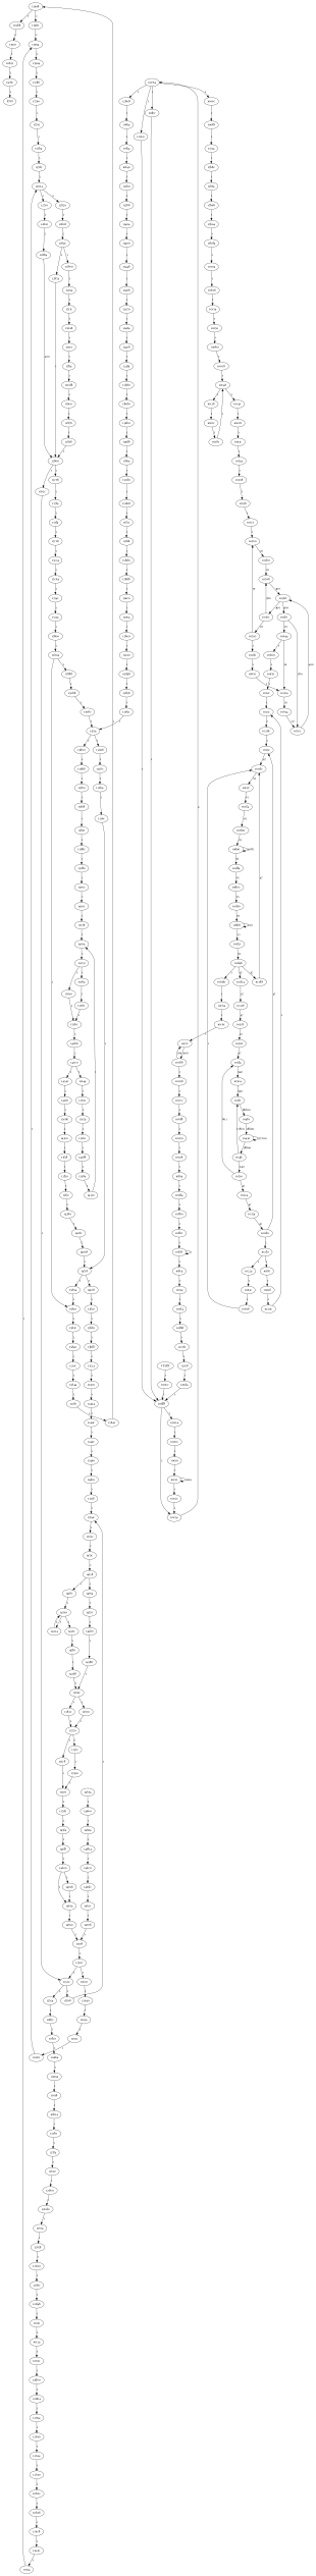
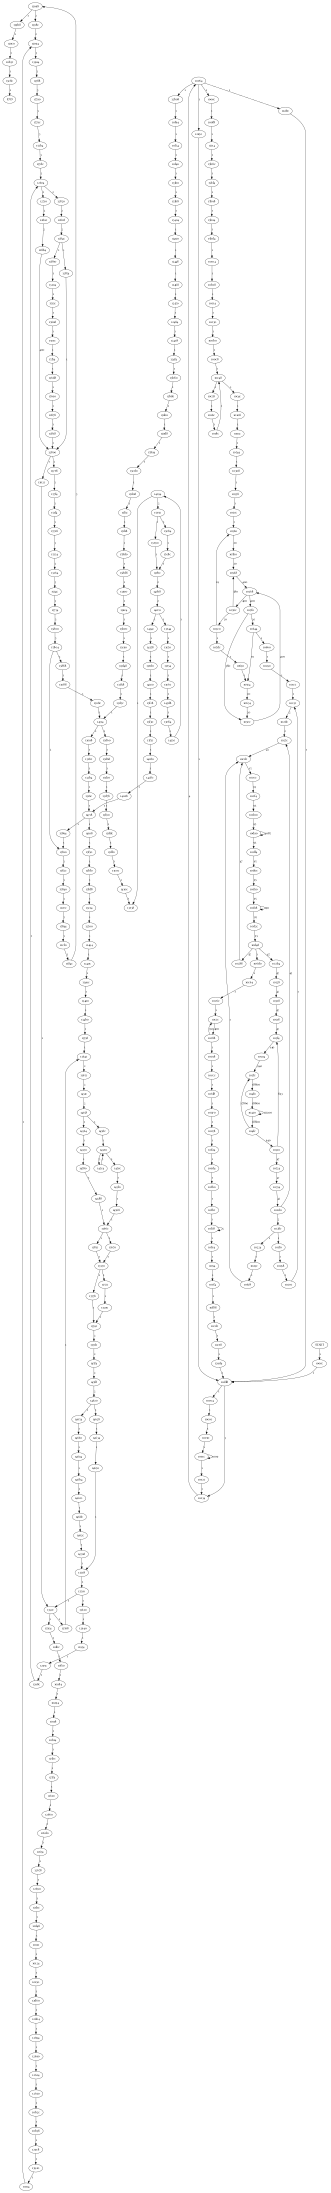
  digraph {
    fontname="Playfair Display"
    node [fontname="Playfair Display"]
    edge [fontname="Playfair Display"]
    "10b3c"
    "15c8c"
    END
    "139b8"
    "139c0"
    "139a8"
    "1398c"
    13994
    15894
    15810
    "1582c"
    15840
    "132b4"
    "1316c"
    14718
    14108
    14714
    "130a8"
    "13d60"
    "1328c"
    "13d68"
    15888
    13088
    "1308c"
    15804
    "1284c"
    12854
    12860
    12800
    15104
    "157e8"
    "1362c"
    "139a4"
    15844
    "12cf0"
    "1584c"
    "12cec"
    15800
    "15c34"
    "15c64"
    "1574c"
    15754
    "157f4"
    "135cc"
    "151f4"
    "128ac"
    "128b4"
    "157dc"
    "126e4"
    12820
    12710
    12828
    "157b4"
    15788
    "157a0"
    "157ac"
    12624
    12630
    "10b2c"
    "10b38"
    "126a0"
    12694
    "1011c"
    10124
    10150
    "12d60"
    "12d48"
    "12d1c"
    12660
    "126d0"
    12674
    12678
    "125f4"
    12610
    "10b14"
    "125bc"
    10118
    "10f70"
    "10a84"
    "10a94"
    13568
    "135e4"
    "1364c"
    "10f6c"
    "156d8"
    "156e0"
    12878
    12858
    "15eec"
    "15f14"
    "156a8"
    "1513c"
    "1298c"
    "1295c"
    12940
    12954
    "129c8"
    13920
    13620
    13590
    "1359c"
    "137dc"
    "145f4"
    "1357c"
    13670
    13570
    13578
    14588
    "1366c"
    "1383c"
    14580
    14570
    14564
    "1365c"
    "1451c"
    "137e8"
    "135c0"
    14634
    14650
    "146dc"
    "1462c"
    14708
    "146c0"
    "146b4"
    "146a4"
    14660
    14620
    14654
    14628
    "145f8"
    14568
    "145ec"
    "145f0"
    "145e0"
    "145c4"
    12690
    "1458c"
    14558
    "134a0"
    "134b0"
    13558
    "1349c"
    "124ac"
    "13c24"
    12500
    12494
    "13bf8"
    "13bf0"
    "13f50"
    "140e8"
    "1428c"
    "1020c"
    "1023c"
    "102dc"
    "1025c"
    "105c0"
    10560
    "105dc"
    "105b0"
    10650
    10568
    "102d0"
    "102f0"
    10224
    "101f0"
    "10cdc"
    "10a5c"
    "10a58"
    "10da0"
    "10df4"
    "10d0c"
    "15e50"
    "15e90"
    n174 [label="15e84"]
    "15ebc"
    "15e8c"
    "14cb8"
    "12d64"
    "10ccc"
    "106f8"
    "10a70"
    "10a78"
    "13ab0"
    "13ad8"
    "158a4"
    "15cd0"
    10524
    10354
    10510
    "103f4"
    10504
    "103fc"
    10660
    "10a50"
    "101cc"
    "1434c"
    14358
    "13ed0"
    "143e0"
    "104f0"
    10430
    "10d48"
    "106d0"
    10288
    "102b4"
    "10c64"
    10328
    "10c6c"
    "13ae4"
    "13be0"
    "13ca0"
    n212 [label="93d48"]
    "13e84"
    14330
    "14c94"
    "10cec"
    "13e0c"
    "1430c"
    "13e38"
    "10d18"
    "10d2c"
    15728
    "10cf4"
    "10d10"
    "10d00"
    10678
    "10c88"
    "10c98"
    "10c7c"
    "158d8"
    "13ae0"
    "13d78"
    "13f90"
    "13ddc"
    "13df0"
    "10e0c"
    "10e10"
    "10e1c"
    "10e2c"
    "10f88"
    "12cdc"
    "12ce8"
    "129d4"
    "103c8"
    10518
    "10df8"
    "10e04"
    "10e34"
    "10e64"
    10644
    "105e4"
    10634
    "105ec"
    "105f0"
    10368
    14280
    "1056c"
    "104fc"
    "10fa4"
    "10ed4"
    "10fb0"
    "10fbc"
    "13d58"
    "13d5c"
    "10bc8"
    "10c14"
    "10c30"
    "100b0"
    13974
    "12abc"
    "100ec"
    "12b08"
    "12a50"
    "100f8"
    "10f94"
    "15bd4"
    10104
    "133b0"
    "133b8"
    13404
    13490
    12448
    12468
    12470
    12484
    15714
    "15b8c"
    "15bf4"
    "15b98"
    "15ba4"
    "10c38"
    "1016c"
    "1018c"
    "10c48"
    "10c4c"
    10108
    "10a3c"
    10544
    "10fc8"
    "13f30"
    "13f3c"
    "100c8"
    10308
    10558
    "10f34"
    "105cc"
    "10fe4"
    11054
    "10ef4"
    "13f28"
    "13b80"
    "13bd0"
    "14cc0"
    "13e44"
    "124e8"
    "124f4"
    "100cc"
    "15d08"
    "13e50"
    "143d8"
    "10f40"
    "15f3c"
    "13e54"
    "13e6c"
    "15d18"
    "158d0"
    START
    "13d70"
    "10b3c" -> "15c8c" [label=1]
    "15c8c" -> END [label=1]
    "139b8" -> "139c0" [label=1]
    "139c0" -> "10b3c" [label=1]
    "139a8" -> "139b8" [label=1]
    "139a8" -> "1398c" [label=2]
    "1398c" -> 13994 [label=2]
    13994 -> "139a4" [label=3]
    15894 -> 15810 [label=1]
    15810 -> "1582c" [label=3]
    "1582c" -> 15840 [label=3]
    15840 -> "12cec" [label=3]
    "132b4" -> "1316c" [label=1]
    "1316c" -> 14718 [label=1]
    14718 -> 15894 [label=1]
    14718 -> 14108 [label=1]
    14108 -> "13f50" [label=1]
    14714 -> "130a8" [label=1]
    14714 -> "13d60" [label=1]
    "130a8" -> "1328c" [label=1]
    "13d60" -> "13d68" [label=1]
    "1328c" -> "132b4" [label=1]
    "13d68" -> "13d70" [label=1]
    15888 -> 13088 [label=1]
    13088 -> "1308c" [label=1]
    "1308c" -> 14714 [label=1]
    15804 -> 15810 [label=2]
    15804 -> 15888 [label=1]
    "1284c" -> 12854 [label=1]
    "1284c" -> 12860 [label=1]
    12854 -> 12800 [label=1]
    12860 -> 15104 [label=1]
    12800 -> "157e8" [label=3]
    12800 -> "1362c" [label=1]
    15104 -> "1513c" [label=1]
    "157e8" -> "157f4" [label=3]
    "1362c" -> "135cc" [label=1]
    "139a4" -> 15788 [label=3]
    15844 -> "12cf0" [label=3]
    "12cf0" -> "1584c" [label=3]
    "1584c" -> "139a8" [label=3]
    "12cec" -> 15844 [label=3]
    15800 -> 15804 [label=3]
    "15c34" -> "15c64" [label=3]
    "15c64" -> "1574c" [label=3]
    "1574c" -> 15754 [label=3]
    15754 -> 15800 [label=3]
    "157f4" -> "151f4" [label=3]
    "135cc" -> 13568 [label=1]
    "135cc" -> "135e4" [label=1]
    "151f4" -> 15728 [label=3]
    "128ac" -> "128b4" [label=2]
    "128b4" -> 12800 [label=400]
    "157dc" -> "126e4" [label=3]
    "126e4" -> 12820 [label=2]
    "126e4" -> 12710 [label=2]
    12820 -> 12828 [label=2]
    12710 -> "128ac" [label=2]
    12828 -> "1284c" [label=2]
    "157b4" -> "157dc" [label=3]
    15788 -> "157a0" [label=3]
    "157a0" -> "157ac" [label=3]
    "157ac" -> "157b4" [label=3]
    12624 -> 12630 [label=1]
    12630 -> "10b2c" [label=1]
    "10b2c" -> "10b38" [label=1]
    "10b38" -> "129c8" [label=1]
    "126a0" -> 12624 [label=1]
    12694 -> "126a0" [label=1]
    "1011c" -> 10124 [label=1]
    10124 -> 10150 [label=1]
    10150 -> "12d60" [label=1]
    "12d60" -> "12d64" [label=1]
    "12d48" -> "1011c" [label=1]
    "12d1c" -> "12d48" [label=1]
    12660 -> "126d0" [label=1]
    "126d0" -> 12674 [label=1]
    12674 -> 12678 [label=1]
    12678 -> 12690 [label=1]
    "125f4" -> 12610 [label=1]
    12610 -> 12660 [label=1]
    "10b14" -> "125bc" [label=1]
    "125bc" -> "125f4" [label=1]
    10118 -> "10b14" [label=1]
    "10f70" -> "10a84" [label=1]
    "10a84" -> "10a94" [label=1]
    "10a94" -> 10118 [label=1]
    13568 -> "1364c" [label=1]
    "135e4" -> "10f6c" [label=1]
    "1364c" -> "1365c" [label=2]
    "10f6c" -> "10f70" [label=1]
    "156d8" -> "156e0" [label=1]
    "156e0" -> 12878 [label=1]
    12878 -> 12858 [label=1]
    12858 -> 12800 [label=1]
    "15eec" -> "15f14" [label=1]
    "15f14" -> "156d8" [label=1]
    "156a8" -> "15eec" [label=1]
    "1513c" -> "156a8" [label=1]
    "1298c" -> "126e4" [label=1]
    "1295c" -> "1298c" [label=1]
    12940 -> 12954 [label=1]
    12954 -> "1295c" [label=1]
    "129c8" -> 13920 [label=1]
    13920 -> 13974 [label=1]
    13620 -> 12940 [label=1]
    13590 -> "1359c" [label=1]
    "1359c" -> "137dc" [label=2]
    "137dc" -> "145f4" [label=2]
    "145f4" -> "145f8" [label=2]
    "1357c" -> 13590 [label=1]
    13670 -> 13570 [label=1]
    13570 -> "1357c" [label=1]
    13570 -> 13578 [label=1]
    13578 -> "1359c" [label=1]
    14588 -> "1366c" [label=1]
    "1366c" -> 13670 [label=1]
    "1366c" -> "1383c" [label=1]
    "1383c" -> 13570 [label=1]
    14580 -> 14588 [label=1]
    14570 -> 14580 [label=1]
    14564 -> 14570 [label=1]
    "1365c" -> "1451c" [label=2]
    "1451c" -> 14558 [label=2]
    "137e8" -> "135c0" [label=2]
    "135c0" -> "135cc" [label=1]
    "135c0" -> 13620 [label=1]
    14634 -> 14650 [label=1]
    14650 -> "137e8" [label=1]
    "146dc" -> "1462c" [label=1]
    "1462c" -> 14708 [label=1]
    14708 -> "137e8" [label=1]
    "146c0" -> "146dc" [label=1]
    "146b4" -> "146c0" [label=1]
    "146a4" -> "146b4" [label=1]
    14660 -> "146a4" [label=1]
-   14620 -> 14634 [label=1]
+   14620 -> 14654 [label=1]
    14620 -> 14628 [label=1]
    14654 -> 14660 [label=1]
    14628 -> 14634 [label=1]
    "145f8" -> 14620 [label=2]
    14568 -> "1366c" [label=1]
    "145ec" -> "145f0" [label=1]
    "145f0" -> 14568 [label=1]
    "145e0" -> "145ec" [label=1]
    "145e0" -> "145c4" [label=5]
    "145c4" -> "145e0" [label=5]
    12690 -> "12d1c" [label=1]
    "1458c" -> "145e0" [label=1]
    14558 -> 14564 [label=1]
    14558 -> "1458c" [label=1]
    "134a0" -> "134b0" [label=1]
    "134b0" -> 13558 [label=1]
    13558 -> "1364c" [label=1]
    "1349c" -> "134a0" [label=1]
    "124ac" -> "1349c" [label=1]
    "13c24" -> 12500 [label=1]
    12500 -> 12494 [label=1]
    12494 -> "124ac" [label=1]
    "13bf8" -> "13c24" [label=1]
    "13bf0" -> "13bf8" [label=1]
    "13f50" -> "13bf0" [label=1]
    "140e8" -> 14718 [label=1]
    "1428c" -> "140e8" [label=1]
    "1020c" -> "1023c" [label=1]
    "1023c" -> "102dc" [label=2]
    "102dc" -> "1025c" [label=2]
    "1025c" -> "10cdc" [label=47]
    "105c0" -> 10560 [label=19]
    "105c0" -> "105dc" [label=1]
    10560 -> "105b0" [label=20]
    "105dc" -> 10650 [label=1]
    "105b0" -> 10568 [label=20]
    10650 -> "105e4" [label=1]
    10568 -> 10368 [label=400]
    "102d0" -> "1025c" [label=45]
    "102d0" -> "102f0" [label=2]
    "102f0" -> 10224 [label=1]
    "102f0" -> "101f0" [label=1]
    10224 -> "10a5c" [label=1]
    "101f0" -> "10a58" [label=1]
    "10cdc" -> "10cec" [label=95]
    "10a5c" -> 10678 [label=1]
    "10a58" -> "1020c" [label=1]
    "10da0" -> "10da0" [label=4085]
    "10da0" -> "10df4" [label=95]
    "10df4" -> "10d0c" [label=95]
    "10d0c" -> "10d10" [label=95]
    "15e50" -> "15e90" [label=1]
    "15e50" -> n174 [label=1]
    "15e90" -> "15ebc" [label=1]
    n174 -> "15e8c" [label=1]
    "15ebc" -> "14cb8" [label=2]
    "15e8c" -> "15ebc" [label=1]
    "14cb8" -> "14cc0" [label=2]
    "12d64" -> 12694 [label=1]
    "10ccc" -> "106f8" [label=1]
    "106f8" -> "10a70" [label=1]
    "10a70" -> "10a78" [label=1]
    "10a78" -> "10fa4" [label=1]
    "13ab0" -> "13ad8" [label=1]
    "13ad8" -> "158a4" [label=1]
    "158a4" -> "15cd0" [label=1]
    "15cd0" -> "15d08" [label=1]
    10524 -> 10354 [label=47]
    10354 -> "102d0" [label=47]
    10510 -> 10524 [label=47]
    10510 -> "103f4" [label=893]
    "103f4" -> 10504 [label=940]
    10504 -> "103fc" [label=940]
    "103fc" -> "104f0" [label=18800]
    10660 -> "10a50" [label=1]
    "10a50" -> "101cc" [label=1]
    "101cc" -> "1023c" [label=1]
    "1434c" -> 14358 [label=1]
    14358 -> "13ed0" [label=1]
    "13ed0" -> "143e0" [label=1]
    "143e0" -> "13f28" [label=1]
    "104f0" -> 10430 [label=18800]
    10430 -> 10430 [label=357200]
    10430 -> "104fc" [label=18800]
    "10d48" -> "106d0" [label=1]
    "10d48" -> 10288 [label=47]
    "10d48" -> "102b4" [label=47]
    "106d0" -> "10c64" [label=1]
    10288 -> "10cdc" [label=47]
    "102b4" -> 10328 [label=47]
    "10c64" -> "10c6c" [label=1]
    10328 -> "103c8" [label=47]
    "10c6c" -> "10c7c" [label=1]
    "13ae4" -> "13be0" [label=1]
    "13be0" -> "13ca0" [label=1]
    "13ca0" -> n212 [label=1]
    n212 -> "13d58" [label=1]
    "13e84" -> 14330 [label=1]
    14330 -> "14c94" [label=1]
    "14c94" -> "15e50" [label=2]
    "10cec" -> "10cf4" [label=95]
    "13e0c" -> "1430c" [label=1]
    "1430c" -> "13e38" [label=1]
-   "13e38" -> "14c94" [label=1]
+   "14c94" -> "13e38" [label=1]
    "10d18" -> "10d18" [label=190]
    "10d18" -> "10d2c" [label=95]
    "10d2c" -> "10d48" [label=95]
    15728 -> "15c34" [label=3]
    "10cf4" -> "10d00" [label=95]
    "10d10" -> "10d18" [label=95]
    "10d00" -> "10da0" [label=95]
    10678 -> "10cdc" [label=1]
    "10c88" -> "10c98" [label=1]
    "10c88" -> "10c7c" [label=399]
    "10c98" -> "10ccc" [label=1]
    "10c7c" -> "10c88" [label=400]
    "158d8" -> "13ae0" [label=1]
    "13ae0" -> "13ae4" [label=1]
    "13d78" -> "13f90" [label=1]
    "13f90" -> "13ddc" [label=1]
    "13ddc" -> "13df0" [label=1]
    "13df0" -> "13e0c" [label=1]
    "10e0c" -> "10e10" [label=1]
    "10e10" -> "10e1c" [label=1]
    "10e1c" -> "10e1c" [label=1009]
    "10e1c" -> "10e2c" [label=1]
    "10e2c" -> "10e34" [label=1]
    "10f88" -> "12cdc" [label=1]
    "12cdc" -> "12ce8" [label=1]
    "12ce8" -> "129d4" [label=1]
    "129d4" -> "10df8" [label=1]
    "103c8" -> 10518 [label=47]
    10518 -> "103f4" [label=47]
    "10df8" -> "10e04" [label=1]
    "10df8" -> "10e34" [label=3]
    "10e04" -> "10e0c" [label=1]
    "10e34" -> "10e64" [label=4]
    "10e64" -> "12abc" [label=1]
    "10e64" -> "100ec" [label=1]
    "10e64" -> "12b08" [label=1]
    "10e64" -> "12a50" [label=1]
    10644 -> 10660 [label=1]
    10644 -> "105e4" [label=19]
    "105e4" -> 10634 [label=20]
    10634 -> "105ec" [label=20]
    "105ec" -> 10368 [label=400]
    "105f0" -> 10644 [label=20]
    "105f0" -> "105ec" [label=380]
    10368 -> "105f0" [label=400]
    10368 -> "1056c" [label=400]
    14280 -> "1428c" [label=1]
    "1056c" -> "105c0" [label=20]
    "1056c" -> 10568 [label=380]
    "104fc" -> 10510 [label=940]
    "104fc" -> "103fc" [label=17860]
    "10fa4" -> "10ed4" [label=1]
    "10ed4" -> "10fb0" [label=1]
    "10fb0" -> "10fbc" [label=1]
    "10fbc" -> "10fc8" [label=1]
    "13d58" -> "13d5c" [label=1]
    "13d5c" -> 14714 [label=1]
    "10bc8" -> "10c14" [label=1]
    "10c14" -> "10c30" [label=1]
    "10c30" -> "100b0" [label=1]
    "100b0" -> "100c8" [label=1]
    13974 -> 13994 [label=1]
    "12abc" -> "10df8" [label=1]
    "100ec" -> "100f8" [label=1]
    "12b08" -> "10f94" [label=1]
    "12a50" -> "10df8" [label=1]
    "100f8" -> 15714 [label=1]
    "10f94" -> "10f34" [label=1]
    "15bd4" -> 10104 [label=1]
    10104 -> "10bc8" [label=1]
    "133b0" -> "133b8" [label=1]
    "133b8" -> 13404 [label=1]
    13404 -> 13490 [label=1]
    13490 -> 12448 [label=1]
    12448 -> 12468 [label=1]
    12468 -> 12470 [label=1]
    12470 -> 12484 [label=1]
    12484 -> "124e8" [label=1]
    15714 -> "15b8c" [label=1]
    "15b8c" -> "15bf4" [label=1]
    "15bf4" -> "15b98" [label=1]
    "15b98" -> "15ba4" [label=1]
    "15ba4" -> "15bd4" [label=1]
    "10c38" -> "1016c" [label=1]
    "1016c" -> "1018c" [label=1]
    "1018c" -> "10c48" [label=1]
    "10c48" -> "10c38" [label=1]
    "10c48" -> "10c4c" [label=1]
    "10c4c" -> 10108 [label=1]
    10108 -> "10a3c" [label=1]
    "10a3c" -> 10544 [label=1]
    10544 -> 10308 [label=1]
    "10fc8" -> "10fc8" [label=5]
    "10fc8" -> "10fe4" [label=1]
    "13f30" -> "13f3c" [label=1]
    "13f3c" -> 14280 [label=1]
    "100c8" -> "10c48" [label=1]
    10308 -> 10558 [label=1]
    10558 -> "105cc" [label=1]
    "10f34" -> "10f40" [label=1]
    "105cc" -> 10560 [label=1]
    "10fe4" -> 11054 [label=1]
    11054 -> "10ef4" [label=1]
    "10ef4" -> "10f88" [label=1]
    "13f28" -> "13f30" [label=1]
    "13b80" -> "13bd0" [label=1]
    "13bd0" -> "13ab0" [label=1]
    "14cc0" -> "1434c" [label=1]
    "14cc0" -> "13e44" [label=1]
    "13e44" -> "13e50" [label=1]
    "124e8" -> "124f4" [label=1]
    "124f4" -> "13b80" [label=1]
    "100cc" -> "10df8" [label=1]
    "15d08" -> "15f3c" [label=1]
    "13e50" -> "13e54" [label=1]
    "143d8" -> "13e84" [label=1]
    "10f40" -> "133b0" [label=1]
    "15f3c" -> "15d18" [label=1]
    "13e54" -> "13e6c" [label=1]
    "13e6c" -> "143d8" [label=1]
    "15d18" -> "158d0" [label=1]
    "158d0" -> "158d8" [label=1]
    START -> "100cc" [label=1]
    "13d70" -> "13d78" [label=1]
  }
